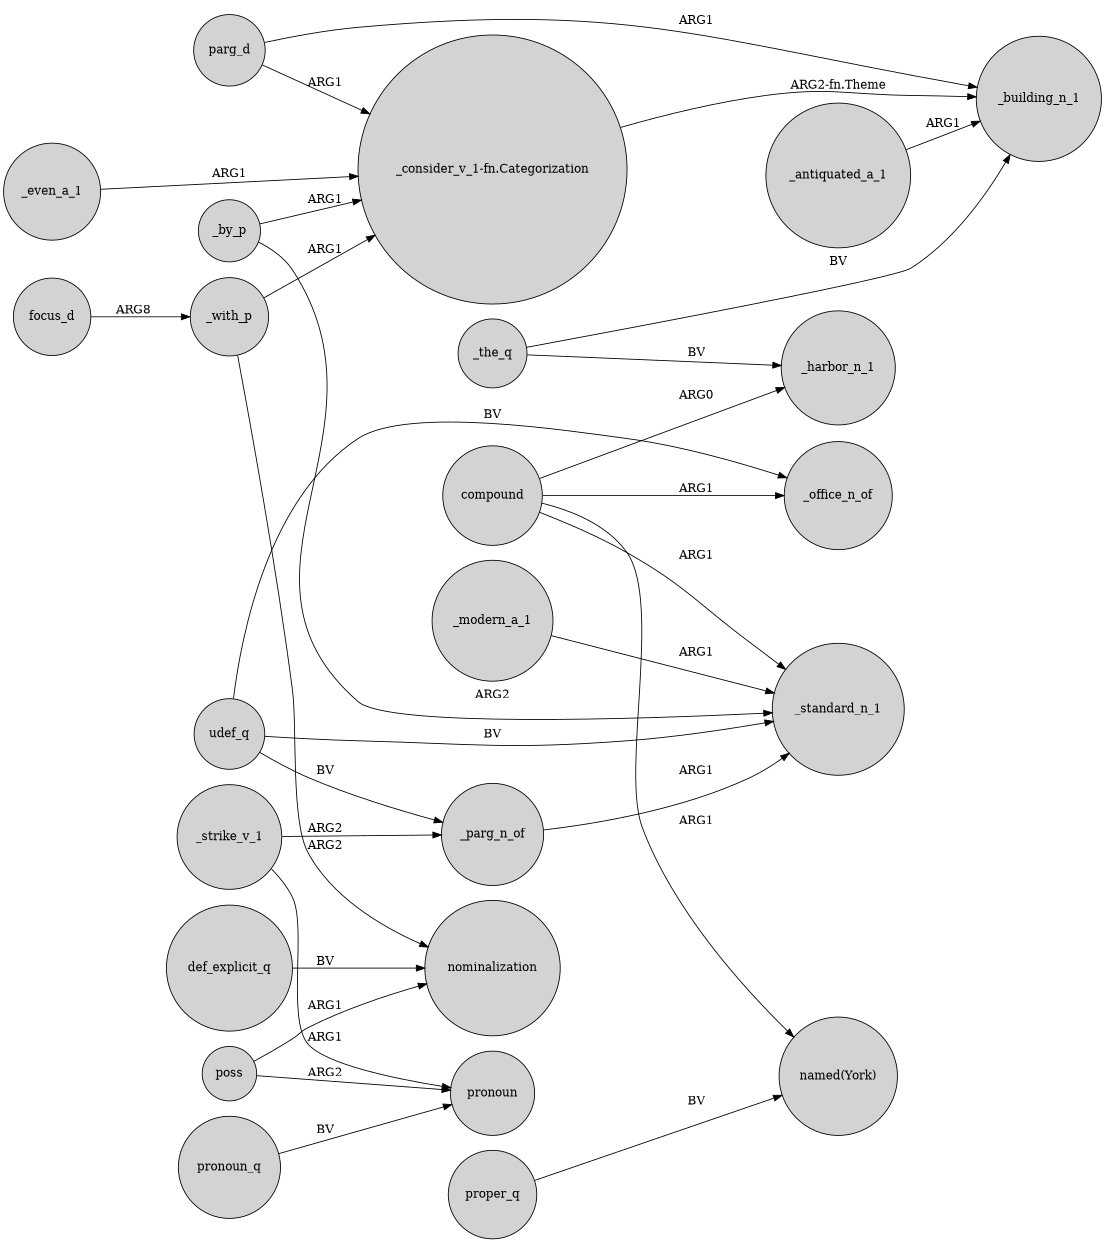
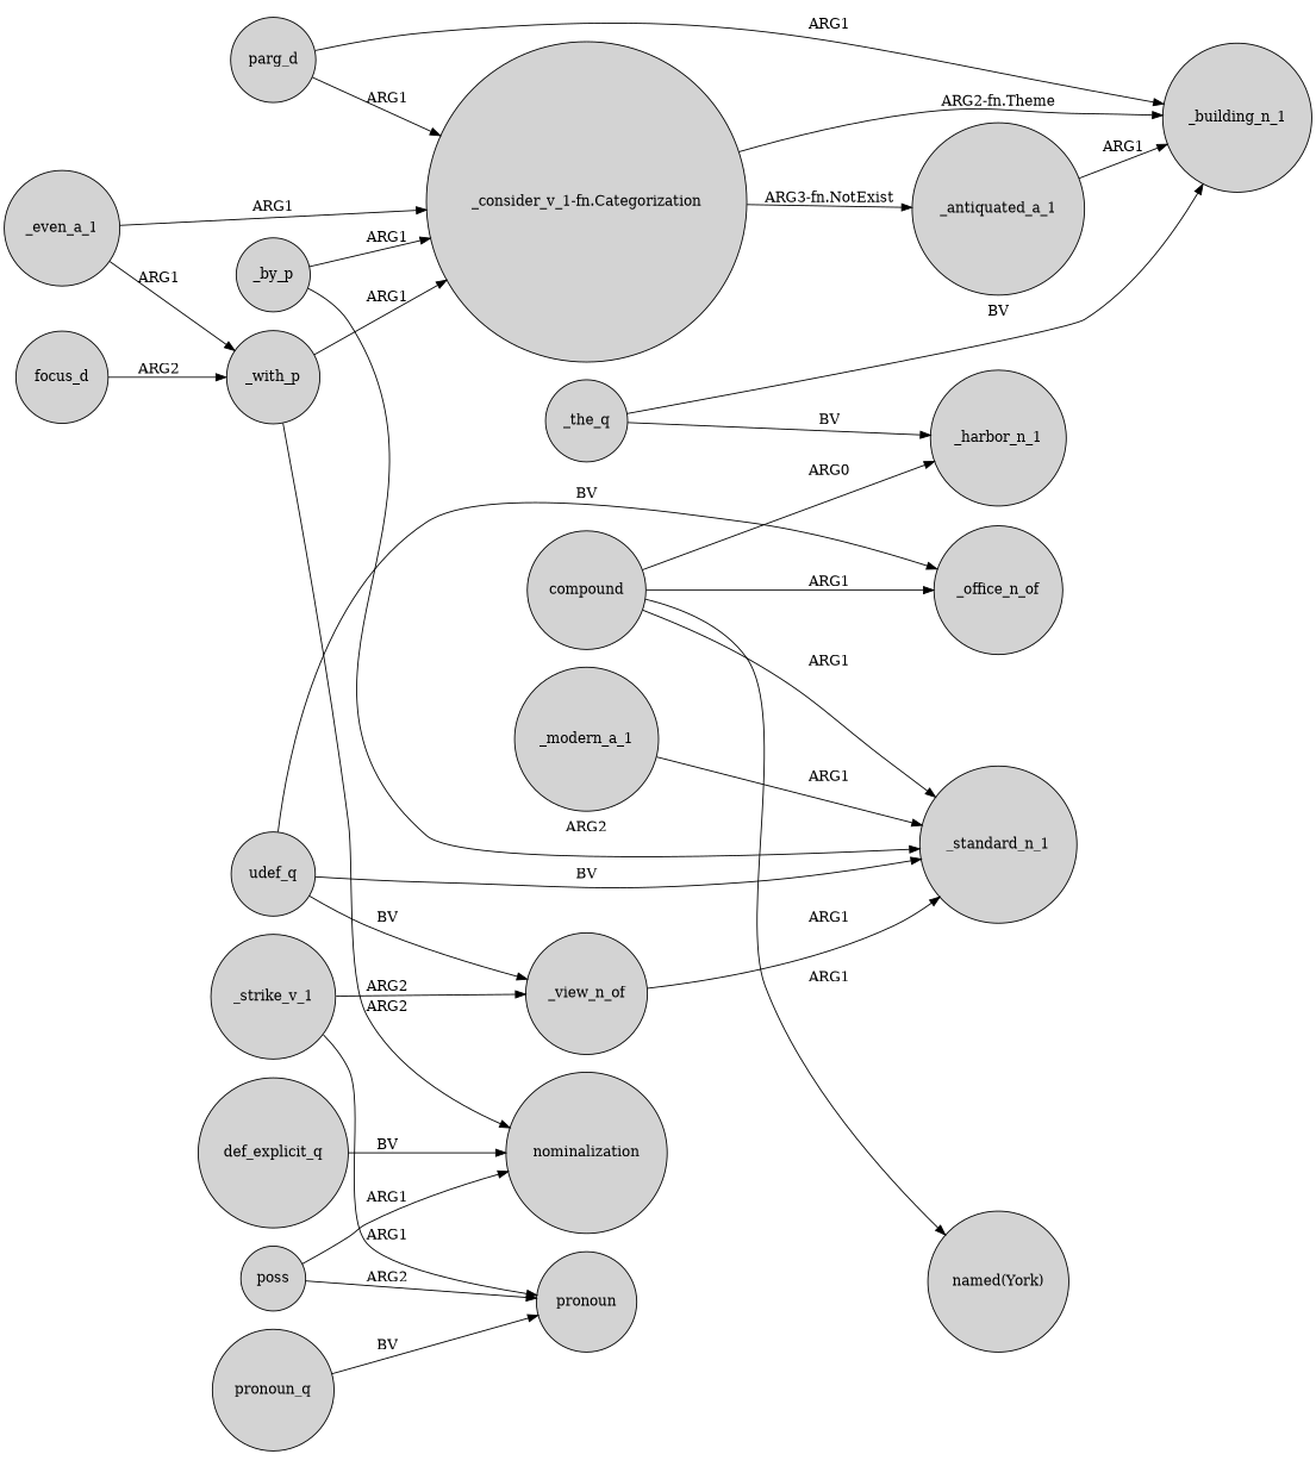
  digraph {
    rankdir=LR
    node [shape=circle style=filled]
    focus_d
    _with_p
    "_consider_v_1-fn.Categorization"
    _building_n_1
    _antiquated_a_1
    nominalization
    udef_q
    _office_n_of
-   _view_n_of [label=_parg_n_of]
+   _view_n_of
    _standard_n_1
    _even_a_1
    compound
    _harbor_n_1
    "named(York)"
    poss
    n16 [label=pronoun]
    _strike_v_1
-   proper_q
    parg_d
    _by_p
    _modern_a_1
    pronoun_q
    _the_q
    def_explicit_q
-   focus_d -> _with_p [label=ARG8]
+   focus_d -> _with_p [label=ARG2]
    _with_p -> "_consider_v_1-fn.Categorization" [label=ARG1]
    _with_p -> nominalization [label=ARG2]
    "_consider_v_1-fn.Categorization" -> _building_n_1 [label="ARG2-fn.Theme"]
+   "_consider_v_1-fn.Categorization" -> _antiquated_a_1 [label="ARG3-fn.NotExist"]
    _antiquated_a_1 -> _building_n_1 [label=ARG1]
    udef_q -> _office_n_of [label=BV]
    udef_q -> _view_n_of [label=BV]
    udef_q -> _standard_n_1 [label=BV]
    _view_n_of -> _standard_n_1 [label=ARG1]
+   _even_a_1 -> _with_p [label=ARG1]
    _even_a_1 -> "_consider_v_1-fn.Categorization" [label=ARG1]
    compound -> _office_n_of [label=ARG1]
    compound -> _standard_n_1 [label=ARG1]
    compound -> _harbor_n_1 [label=ARG0]
    compound -> "named(York)" [label=ARG1]
    poss -> nominalization [label=ARG1]
    poss -> n16 [label=ARG2]
    _strike_v_1 -> _view_n_of [label=ARG2]
    _strike_v_1 -> n16 [label=ARG1]
-   proper_q -> "named(York)" [label=BV]
    parg_d -> "_consider_v_1-fn.Categorization" [label=ARG1]
    parg_d -> _building_n_1 [label=ARG1]
    _by_p -> "_consider_v_1-fn.Categorization" [label=ARG1]
    _by_p -> _standard_n_1 [label=ARG2]
    _modern_a_1 -> _standard_n_1 [label=ARG1]
    pronoun_q -> n16 [label=BV]
    _the_q -> _building_n_1 [label=BV]
    _the_q -> _harbor_n_1 [label=BV]
    def_explicit_q -> nominalization [label=BV]
  }
